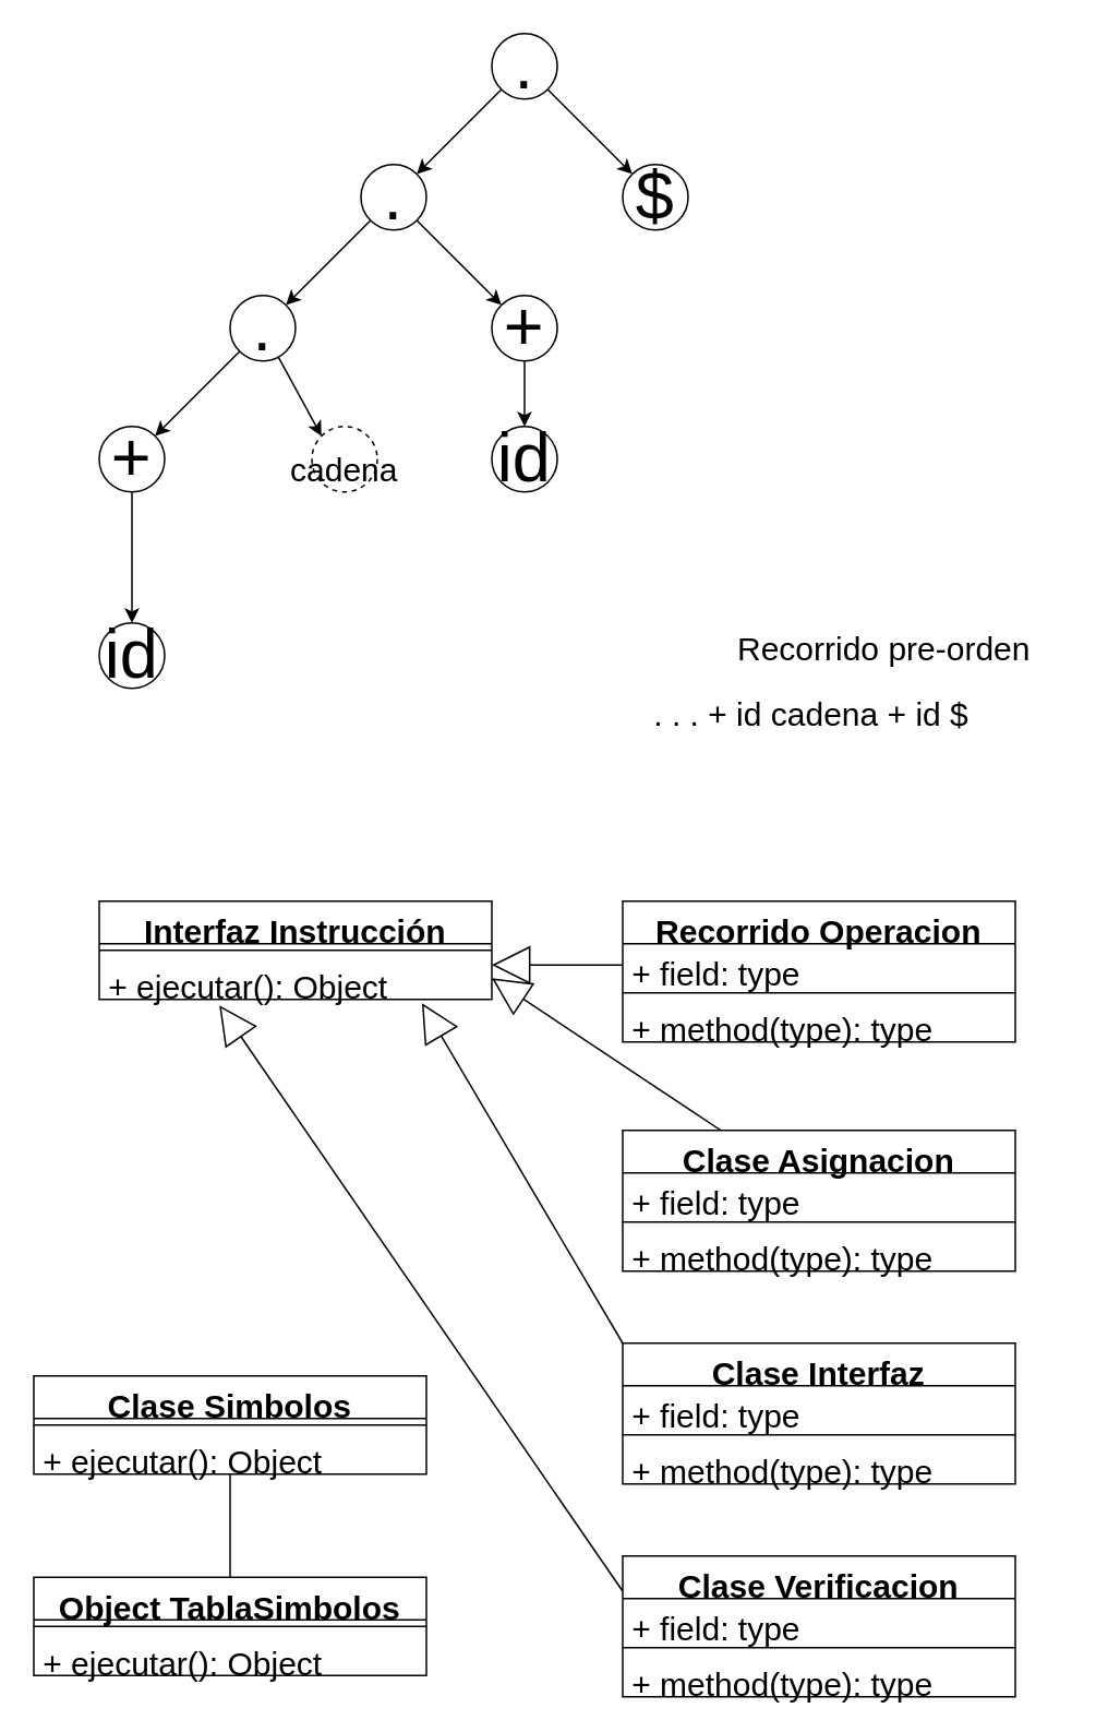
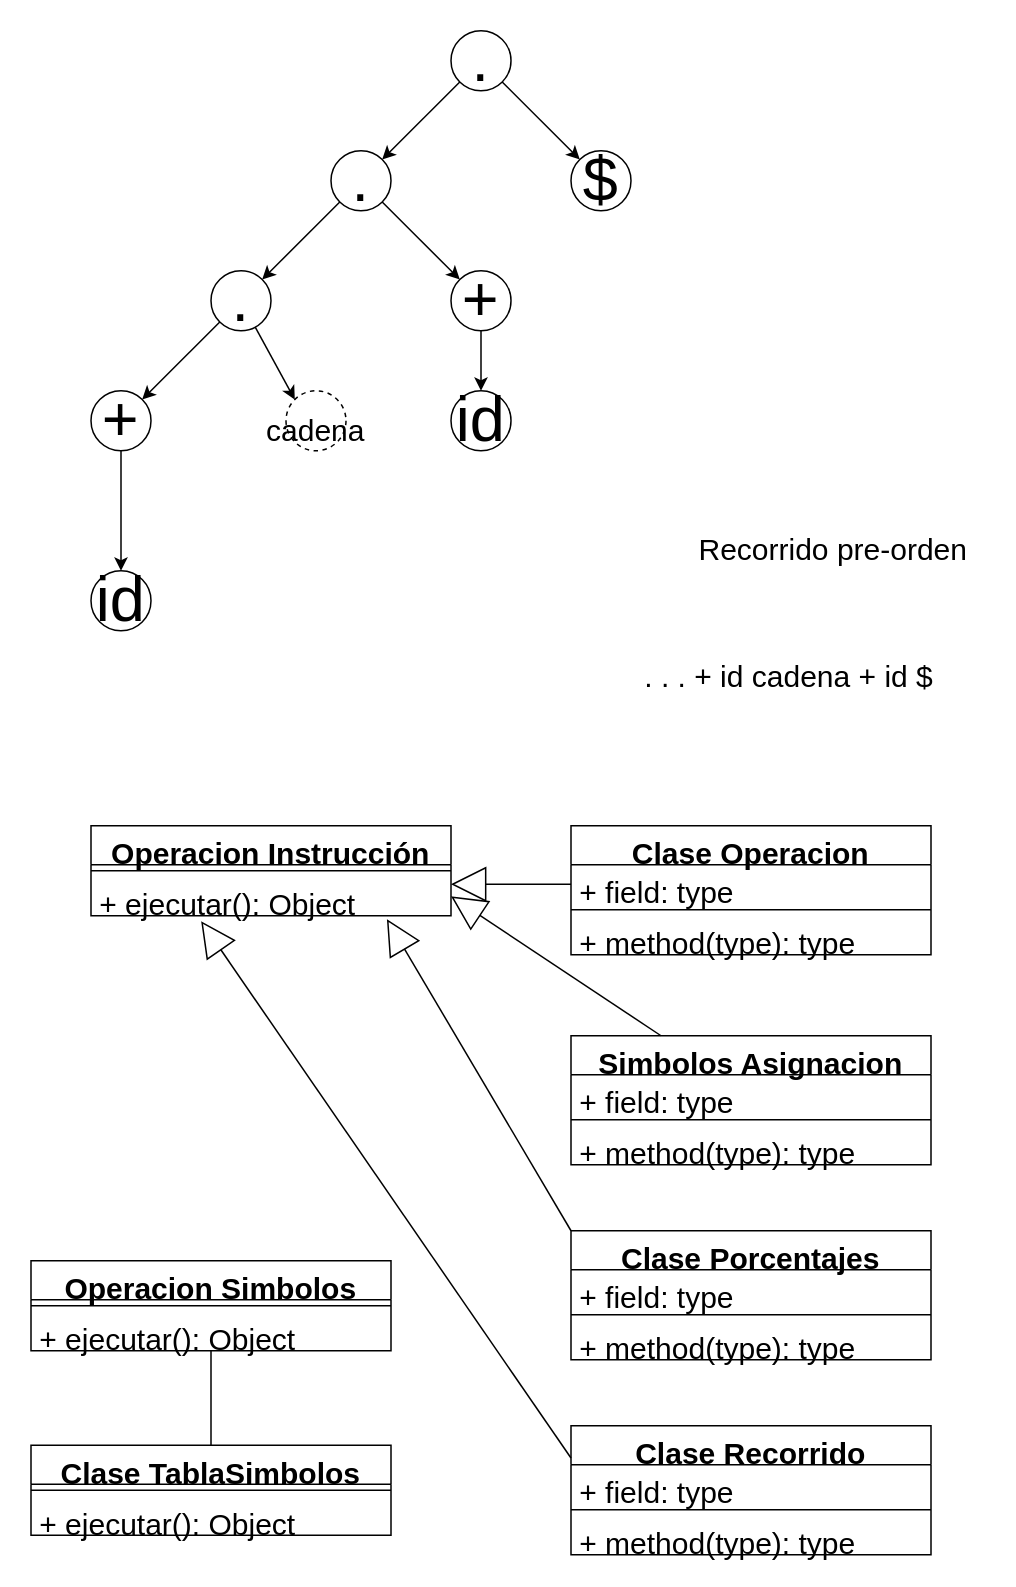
  <mxCell id="0" />
  <mxCell id="1" parent="0" />
  <mxCell id="2" style="rounded=0;orthogonalLoop=1;jettySize=auto;html=1;entryX=1;entryY=0;entryDx=0;entryDy=0;fontSize=20;" edge="1" parent="1" source="4" target="7"><mxGeometry relative="1" as="geometry" /></mxCell>
  <mxCell id="3" style="edgeStyle=none;rounded=0;orthogonalLoop=1;jettySize=auto;html=1;entryX=0;entryY=0;entryDx=0;entryDy=0;fontSize=20;" edge="1" parent="1" source="4" target="11"><mxGeometry relative="1" as="geometry" /></mxCell>
  <mxCell id="4" value="." style="ellipse;whiteSpace=wrap;html=1;aspect=fixed;fontSize=42;" vertex="1" parent="1"><mxGeometry x="300" y="20" width="40" height="40" as="geometry" /></mxCell>
  <mxCell id="5" style="edgeStyle=none;rounded=0;orthogonalLoop=1;jettySize=auto;html=1;entryX=1;entryY=0;entryDx=0;entryDy=0;fontSize=20;" edge="1" parent="1" source="7" target="10"><mxGeometry relative="1" as="geometry" /></mxCell>
  <mxCell id="6" style="edgeStyle=none;rounded=0;orthogonalLoop=1;jettySize=auto;html=1;entryX=0;entryY=0;entryDx=0;entryDy=0;fontSize=20;" edge="1" parent="1" source="7" target="13"><mxGeometry relative="1" as="geometry" /></mxCell>
  <mxCell id="7" value="." style="ellipse;whiteSpace=wrap;html=1;aspect=fixed;fontSize=42;" vertex="1" parent="1"><mxGeometry x="220" y="100" width="40" height="40" as="geometry" /></mxCell>
  <mxCell id="8" style="edgeStyle=none;rounded=0;orthogonalLoop=1;jettySize=auto;html=1;entryX=0;entryY=0;entryDx=0;entryDy=0;fontSize=20;" edge="1" parent="1" source="10" target="15"><mxGeometry relative="1" as="geometry" /></mxCell>
  <mxCell id="9" style="edgeStyle=none;rounded=0;orthogonalLoop=1;jettySize=auto;html=1;entryX=1;entryY=0;entryDx=0;entryDy=0;fontSize=20;" edge="1" parent="1" source="10" target="18"><mxGeometry relative="1" as="geometry" /></mxCell>
  <mxCell id="10" value="." style="ellipse;whiteSpace=wrap;html=1;aspect=fixed;fontSize=42;" vertex="1" parent="1"><mxGeometry x="140" y="180" width="40" height="40" as="geometry" /></mxCell>
  <mxCell id="11" value="$" style="ellipse;whiteSpace=wrap;html=1;aspect=fixed;fontSize=42;" vertex="1" parent="1"><mxGeometry x="380" y="100" width="40" height="40" as="geometry" /></mxCell>
  <mxCell id="12" style="edgeStyle=none;rounded=0;orthogonalLoop=1;jettySize=auto;html=1;entryX=0.5;entryY=0;entryDx=0;entryDy=0;fontSize=20;" edge="1" parent="1" source="13" target="14"><mxGeometry relative="1" as="geometry" /></mxCell>
  <mxCell id="13" value="+" style="ellipse;whiteSpace=wrap;html=1;aspect=fixed;fontSize=42;" vertex="1" parent="1"><mxGeometry x="300" y="180" width="40" height="40" as="geometry" /></mxCell>
  <mxCell id="14" value="id" style="ellipse;whiteSpace=wrap;html=1;aspect=fixed;fontSize=42;" vertex="1" parent="1"><mxGeometry x="300" y="260" width="40" height="40" as="geometry" /></mxCell>
  <mxCell id="15" value="&lt;font style=&quot;font-size: 20px&quot;&gt;cadena&lt;/font&gt;" style="ellipse;whiteSpace=wrap;html=1;aspect=fixed;fontSize=42;dashed=1;" vertex="1" parent="1"><mxGeometry x="190" y="260" width="40" height="40" as="geometry" /></mxCell>
  <mxCell id="16" value="id" style="ellipse;whiteSpace=wrap;html=1;aspect=fixed;fontSize=42;" vertex="1" parent="1"><mxGeometry x="60" y="380" width="40" height="40" as="geometry" /></mxCell>
  <mxCell id="17" style="edgeStyle=none;rounded=0;orthogonalLoop=1;jettySize=auto;html=1;entryX=0.5;entryY=0;entryDx=0;entryDy=0;fontSize=20;" edge="1" parent="1" source="18" target="16"><mxGeometry relative="1" as="geometry" /></mxCell>
  <mxCell id="18" value="+" style="ellipse;whiteSpace=wrap;html=1;aspect=fixed;fontSize=42;" vertex="1" parent="1"><mxGeometry x="60" y="260" width="40" height="40" as="geometry" /></mxCell>
- <mxCell id="19" value="Recorrido pre-orden" style="text;html=1;strokeColor=none;fillColor=none;align=center;verticalAlign=middle;whiteSpace=wrap;rounded=0;fontSize=20;" vertex="1" parent="1"><mxGeometry x="425" y="380" width="230" height="30" as="geometry" /></mxCell>
- <mxCell id="20" value=". . . + id cadena + id $" style="text;html=1;align=center;verticalAlign=middle;resizable=0;points=[];autosize=1;strokeColor=none;fillColor=none;fontSize=20;" vertex="1" parent="1"><mxGeometry x="390" y="420" width="210" height="30" as="geometry" /></mxCell>
- <mxCell id="21" value="Interfaz Instrucción" style="swimlane;fontStyle=1;align=center;verticalAlign=top;childLayout=stackLayout;horizontal=1;startSize=26;horizontalStack=0;resizeParent=1;resizeParentMax=0;resizeLast=0;collapsible=1;marginBottom=0;fontSize=20;" vertex="1" parent="1"><mxGeometry x="60" y="550" width="240" height="60" as="geometry" /></mxCell>
+ <mxCell id="19" value="Recorrido pre-orden" style="text;html=1;strokeColor=none;fillColor=none;align=center;verticalAlign=middle;whiteSpace=wrap;rounded=0;fontSize=20;" vertex="1" parent="1"><mxGeometry x="440" y="350" width="230" height="30" as="geometry" /></mxCell>
+ <mxCell id="20" value=". . . + id cadena + id $" style="text;html=1;align=center;verticalAlign=middle;resizable=0;points=[];autosize=1;strokeColor=none;fillColor=none;fontSize=20;" vertex="1" parent="1"><mxGeometry x="420" y="435" width="210" height="30" as="geometry" /></mxCell>
+ <mxCell id="21" value="Operacion Instrucción" style="swimlane;fontStyle=1;align=center;verticalAlign=top;childLayout=stackLayout;horizontal=1;startSize=26;horizontalStack=0;resizeParent=1;resizeParentMax=0;resizeLast=0;collapsible=1;marginBottom=0;fontSize=20;" vertex="1" parent="1"><mxGeometry x="60" y="550" width="240" height="60" as="geometry" /></mxCell>
  <mxCell id="22" value="" style="line;strokeWidth=1;fillColor=none;align=left;verticalAlign=middle;spacingTop=-1;spacingLeft=3;spacingRight=3;rotatable=0;labelPosition=right;points=[];portConstraint=eastwest;fontSize=20;" vertex="1" parent="21"><mxGeometry y="26" width="240" height="8" as="geometry" /></mxCell>
  <mxCell id="23" value="+ ejecutar(): Object" style="text;strokeColor=none;fillColor=none;align=left;verticalAlign=top;spacingLeft=4;spacingRight=4;overflow=hidden;rotatable=0;points=[[0,0.5],[1,0.5]];portConstraint=eastwest;fontSize=20;" vertex="1" parent="21"><mxGeometry y="34" width="240" height="26" as="geometry" /></mxCell>
- <mxCell id="24" value="Recorrido Operacion" style="swimlane;fontStyle=1;align=center;verticalAlign=top;childLayout=stackLayout;horizontal=1;startSize=26;horizontalStack=0;resizeParent=1;resizeParentMax=0;resizeLast=0;collapsible=1;marginBottom=0;fontSize=20;" vertex="1" parent="1"><mxGeometry x="380" y="550" width="240" height="86" as="geometry" /></mxCell>
+ <mxCell id="24" value="Clase Operacion" style="swimlane;fontStyle=1;align=center;verticalAlign=top;childLayout=stackLayout;horizontal=1;startSize=26;horizontalStack=0;resizeParent=1;resizeParentMax=0;resizeLast=0;collapsible=1;marginBottom=0;fontSize=20;" vertex="1" parent="1"><mxGeometry x="380" y="550" width="240" height="86" as="geometry" /></mxCell>
  <mxCell id="25" value="+ field: type" style="text;strokeColor=none;fillColor=none;align=left;verticalAlign=top;spacingLeft=4;spacingRight=4;overflow=hidden;rotatable=0;points=[[0,0.5],[1,0.5]];portConstraint=eastwest;fontSize=20;" vertex="1" parent="24"><mxGeometry y="26" width="240" height="26" as="geometry" /></mxCell>
  <mxCell id="26" value="" style="line;strokeWidth=1;fillColor=none;align=left;verticalAlign=middle;spacingTop=-1;spacingLeft=3;spacingRight=3;rotatable=0;labelPosition=right;points=[];portConstraint=eastwest;fontSize=20;" vertex="1" parent="24"><mxGeometry y="52" width="240" height="8" as="geometry" /></mxCell>
  <mxCell id="27" value="+ method(type): type" style="text;strokeColor=none;fillColor=none;align=left;verticalAlign=top;spacingLeft=4;spacingRight=4;overflow=hidden;rotatable=0;points=[[0,0.5],[1,0.5]];portConstraint=eastwest;fontSize=20;" vertex="1" parent="24"><mxGeometry y="60" width="240" height="26" as="geometry" /></mxCell>
- <mxCell id="28" value="Clase Asignacion" style="swimlane;fontStyle=1;align=center;verticalAlign=top;childLayout=stackLayout;horizontal=1;startSize=26;horizontalStack=0;resizeParent=1;resizeParentMax=0;resizeLast=0;collapsible=1;marginBottom=0;fontSize=20;" vertex="1" parent="1"><mxGeometry x="380" y="690" width="240" height="86" as="geometry" /></mxCell>
+ <mxCell id="28" value="Simbolos Asignacion" style="swimlane;fontStyle=1;align=center;verticalAlign=top;childLayout=stackLayout;horizontal=1;startSize=26;horizontalStack=0;resizeParent=1;resizeParentMax=0;resizeLast=0;collapsible=1;marginBottom=0;fontSize=20;" vertex="1" parent="1"><mxGeometry x="380" y="690" width="240" height="86" as="geometry" /></mxCell>
  <mxCell id="29" value="+ field: type" style="text;strokeColor=none;fillColor=none;align=left;verticalAlign=top;spacingLeft=4;spacingRight=4;overflow=hidden;rotatable=0;points=[[0,0.5],[1,0.5]];portConstraint=eastwest;fontSize=20;" vertex="1" parent="28"><mxGeometry y="26" width="240" height="26" as="geometry" /></mxCell>
  <mxCell id="30" value="" style="line;strokeWidth=1;fillColor=none;align=left;verticalAlign=middle;spacingTop=-1;spacingLeft=3;spacingRight=3;rotatable=0;labelPosition=right;points=[];portConstraint=eastwest;fontSize=20;" vertex="1" parent="28"><mxGeometry y="52" width="240" height="8" as="geometry" /></mxCell>
  <mxCell id="31" value="+ method(type): type" style="text;strokeColor=none;fillColor=none;align=left;verticalAlign=top;spacingLeft=4;spacingRight=4;overflow=hidden;rotatable=0;points=[[0,0.5],[1,0.5]];portConstraint=eastwest;fontSize=20;" vertex="1" parent="28"><mxGeometry y="60" width="240" height="26" as="geometry" /></mxCell>
  <mxCell id="32" style="edgeStyle=none;rounded=0;orthogonalLoop=1;jettySize=auto;html=1;entryX=0.822;entryY=1.09;entryDx=0;entryDy=0;entryPerimeter=0;fontSize=20;startArrow=none;startFill=0;endArrow=block;endFill=0;endSize=21;exitX=0;exitY=0;exitDx=0;exitDy=0;" edge="1" parent="1" source="33" target="23"><mxGeometry relative="1" as="geometry" /></mxCell>
- <mxCell id="33" value="Clase Interfaz" style="swimlane;fontStyle=1;align=center;verticalAlign=top;childLayout=stackLayout;horizontal=1;startSize=26;horizontalStack=0;resizeParent=1;resizeParentMax=0;resizeLast=0;collapsible=1;marginBottom=0;fontSize=20;" vertex="1" parent="1"><mxGeometry x="380" y="820" width="240" height="86" as="geometry" /></mxCell>
+ <mxCell id="33" value="Clase Porcentajes" style="swimlane;fontStyle=1;align=center;verticalAlign=top;childLayout=stackLayout;horizontal=1;startSize=26;horizontalStack=0;resizeParent=1;resizeParentMax=0;resizeLast=0;collapsible=1;marginBottom=0;fontSize=20;" vertex="1" parent="1"><mxGeometry x="380" y="820" width="240" height="86" as="geometry" /></mxCell>
  <mxCell id="34" value="+ field: type" style="text;strokeColor=none;fillColor=none;align=left;verticalAlign=top;spacingLeft=4;spacingRight=4;overflow=hidden;rotatable=0;points=[[0,0.5],[1,0.5]];portConstraint=eastwest;fontSize=20;" vertex="1" parent="33"><mxGeometry y="26" width="240" height="26" as="geometry" /></mxCell>
  <mxCell id="35" value="" style="line;strokeWidth=1;fillColor=none;align=left;verticalAlign=middle;spacingTop=-1;spacingLeft=3;spacingRight=3;rotatable=0;labelPosition=right;points=[];portConstraint=eastwest;fontSize=20;" vertex="1" parent="33"><mxGeometry y="52" width="240" height="8" as="geometry" /></mxCell>
  <mxCell id="36" value="+ method(type): type" style="text;strokeColor=none;fillColor=none;align=left;verticalAlign=top;spacingLeft=4;spacingRight=4;overflow=hidden;rotatable=0;points=[[0,0.5],[1,0.5]];portConstraint=eastwest;fontSize=20;" vertex="1" parent="33"><mxGeometry y="60" width="240" height="26" as="geometry" /></mxCell>
- <mxCell id="37" value="Clase Verificacion" style="swimlane;fontStyle=1;align=center;verticalAlign=top;childLayout=stackLayout;horizontal=1;startSize=26;horizontalStack=0;resizeParent=1;resizeParentMax=0;resizeLast=0;collapsible=1;marginBottom=0;fontSize=20;" vertex="1" parent="1"><mxGeometry x="380" y="950" width="240" height="86" as="geometry" /></mxCell>
+ <mxCell id="37" value="Clase Recorrido" style="swimlane;fontStyle=1;align=center;verticalAlign=top;childLayout=stackLayout;horizontal=1;startSize=26;horizontalStack=0;resizeParent=1;resizeParentMax=0;resizeLast=0;collapsible=1;marginBottom=0;fontSize=20;" vertex="1" parent="1"><mxGeometry x="380" y="950" width="240" height="86" as="geometry" /></mxCell>
  <mxCell id="38" value="+ field: type" style="text;strokeColor=none;fillColor=none;align=left;verticalAlign=top;spacingLeft=4;spacingRight=4;overflow=hidden;rotatable=0;points=[[0,0.5],[1,0.5]];portConstraint=eastwest;fontSize=20;" vertex="1" parent="37"><mxGeometry y="26" width="240" height="26" as="geometry" /></mxCell>
  <mxCell id="39" value="" style="line;strokeWidth=1;fillColor=none;align=left;verticalAlign=middle;spacingTop=-1;spacingLeft=3;spacingRight=3;rotatable=0;labelPosition=right;points=[];portConstraint=eastwest;fontSize=20;" vertex="1" parent="37"><mxGeometry y="52" width="240" height="8" as="geometry" /></mxCell>
  <mxCell id="40" value="+ method(type): type" style="text;strokeColor=none;fillColor=none;align=left;verticalAlign=top;spacingLeft=4;spacingRight=4;overflow=hidden;rotatable=0;points=[[0,0.5],[1,0.5]];portConstraint=eastwest;fontSize=20;" vertex="1" parent="37"><mxGeometry y="60" width="240" height="26" as="geometry" /></mxCell>
  <mxCell id="41" style="edgeStyle=none;rounded=0;orthogonalLoop=1;jettySize=auto;html=1;entryX=1;entryY=0.5;entryDx=0;entryDy=0;fontSize=20;startArrow=none;startFill=0;endArrow=block;endFill=0;endSize=21;" edge="1" parent="1" source="25"><mxGeometry relative="1" as="geometry"><mxPoint x="300" y="589" as="targetPoint" /></mxGeometry></mxCell>
  <mxCell id="42" style="edgeStyle=none;rounded=0;orthogonalLoop=1;jettySize=auto;html=1;entryX=1;entryY=0.5;entryDx=0;entryDy=0;fontSize=20;startArrow=none;startFill=0;endArrow=block;endFill=0;endSize=21;exitX=0.25;exitY=0;exitDx=0;exitDy=0;" edge="1" parent="1" source="28" target="23"><mxGeometry relative="1" as="geometry" /></mxCell>
  <mxCell id="43" style="edgeStyle=none;rounded=0;orthogonalLoop=1;jettySize=auto;html=1;entryX=0.306;entryY=1.141;entryDx=0;entryDy=0;entryPerimeter=0;fontSize=20;startArrow=none;startFill=0;endArrow=block;endFill=0;endSize=21;exitX=0;exitY=0.25;exitDx=0;exitDy=0;" edge="1" parent="1" source="37" target="23"><mxGeometry relative="1" as="geometry" /></mxCell>
- <mxCell id="44" value="Object TablaSimbolos" style="swimlane;fontStyle=1;align=center;verticalAlign=top;childLayout=stackLayout;horizontal=1;startSize=26;horizontalStack=0;resizeParent=1;resizeParentMax=0;resizeLast=0;collapsible=1;marginBottom=0;fontSize=20;" vertex="1" parent="1"><mxGeometry x="20" y="963" width="240" height="60" as="geometry" /></mxCell>
+ <mxCell id="44" value="Clase TablaSimbolos" style="swimlane;fontStyle=1;align=center;verticalAlign=top;childLayout=stackLayout;horizontal=1;startSize=26;horizontalStack=0;resizeParent=1;resizeParentMax=0;resizeLast=0;collapsible=1;marginBottom=0;fontSize=20;" vertex="1" parent="1"><mxGeometry x="20" y="963" width="240" height="60" as="geometry" /></mxCell>
  <mxCell id="45" value="" style="line;strokeWidth=1;fillColor=none;align=left;verticalAlign=middle;spacingTop=-1;spacingLeft=3;spacingRight=3;rotatable=0;labelPosition=right;points=[];portConstraint=eastwest;fontSize=20;" vertex="1" parent="44"><mxGeometry y="26" width="240" height="8" as="geometry" /></mxCell>
  <mxCell id="46" value="+ ejecutar(): Object" style="text;strokeColor=none;fillColor=none;align=left;verticalAlign=top;spacingLeft=4;spacingRight=4;overflow=hidden;rotatable=0;points=[[0,0.5],[1,0.5]];portConstraint=eastwest;fontSize=20;" vertex="1" parent="44"><mxGeometry y="34" width="240" height="26" as="geometry" /></mxCell>
  <mxCell id="47" value="" style="edgeStyle=none;rounded=0;orthogonalLoop=1;jettySize=auto;html=1;fontSize=20;startArrow=none;startFill=0;endArrow=none;endFill=0;endSize=21;entryX=0.5;entryY=0;entryDx=0;entryDy=0;" edge="1" parent="1" source="50" target="44"><mxGeometry relative="1" as="geometry"><mxPoint x="140" y="960" as="targetPoint" /></mxGeometry></mxCell>
- <mxCell id="48" value="Clase Simbolos" style="swimlane;fontStyle=1;align=center;verticalAlign=top;childLayout=stackLayout;horizontal=1;startSize=26;horizontalStack=0;resizeParent=1;resizeParentMax=0;resizeLast=0;collapsible=1;marginBottom=0;fontSize=20;" vertex="1" parent="1"><mxGeometry x="20" y="840" width="240" height="60" as="geometry" /></mxCell>
+ <mxCell id="48" value="Operacion Simbolos" style="swimlane;fontStyle=1;align=center;verticalAlign=top;childLayout=stackLayout;horizontal=1;startSize=26;horizontalStack=0;resizeParent=1;resizeParentMax=0;resizeLast=0;collapsible=1;marginBottom=0;fontSize=20;" vertex="1" parent="1"><mxGeometry x="20" y="840" width="240" height="60" as="geometry" /></mxCell>
  <mxCell id="49" value="" style="line;strokeWidth=1;fillColor=none;align=left;verticalAlign=middle;spacingTop=-1;spacingLeft=3;spacingRight=3;rotatable=0;labelPosition=right;points=[];portConstraint=eastwest;fontSize=20;" vertex="1" parent="48"><mxGeometry y="26" width="240" height="8" as="geometry" /></mxCell>
  <mxCell id="50" value="+ ejecutar(): Object" style="text;strokeColor=none;fillColor=none;align=left;verticalAlign=top;spacingLeft=4;spacingRight=4;overflow=hidden;rotatable=0;points=[[0,0.5],[1,0.5]];portConstraint=eastwest;fontSize=20;" vertex="1" parent="48"><mxGeometry y="34" width="240" height="26" as="geometry" /></mxCell>
